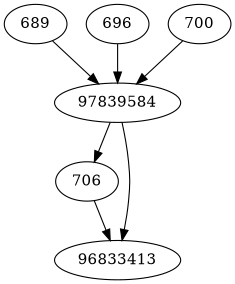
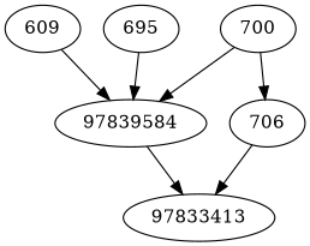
  strict digraph {
    97839584
    706
-   97833413 [label=96833413]
-   689
-   695 [label=696]
+   97833413
+   689 [label=609]
+   695
    700
-   97839584 -> 706
+   700 -> 706
    97839584 -> 97833413
    706 -> 97833413
    689 -> 97839584
    695 -> 97839584
    700 -> 97839584
  }
